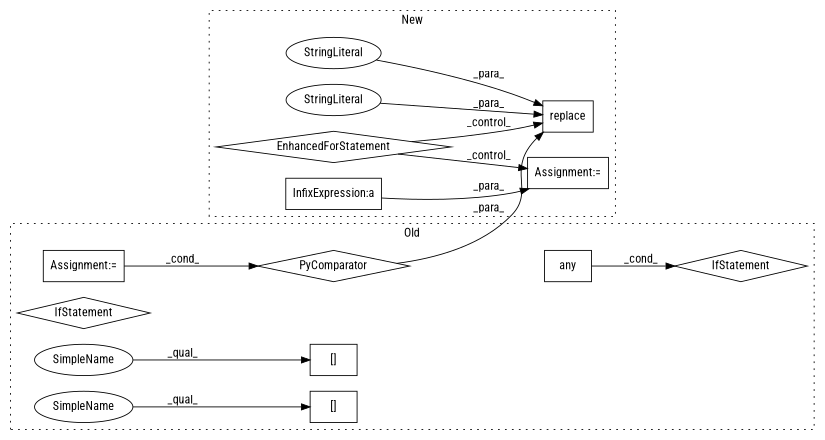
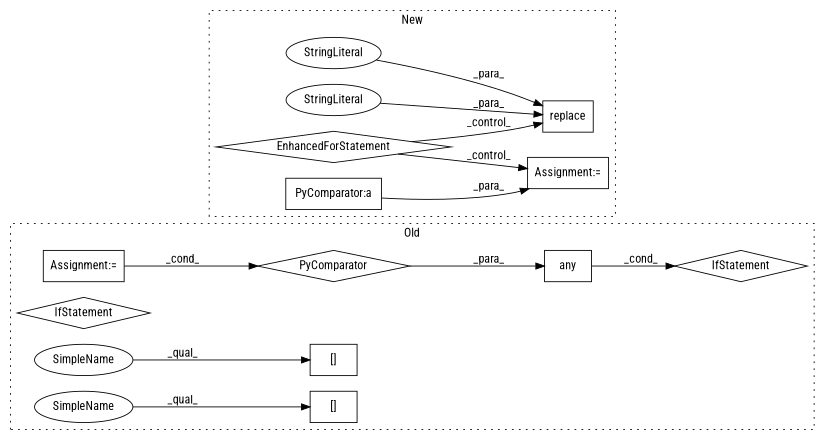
  digraph {
    fontname="Roboto Condensed"
    rankdir=LR
    node [a=32 fontname="Roboto Condensed" l=41 s=5961 shape=box]
    edge [fontname="Roboto Condensed"]
    n1 [l="17,-5" label=any s="5851,6010"]
    n2 [a=113 label=PyComparator shape=diamond]
    n3 [a=25 l="4,2" label=IfStatement s="5847,6005" shape=diamond]
    n4 [a=2 l="8,1" label="[]" s="5737,5746"]
    n5 [a=7 label="Assignment:="]
    n6 [a=25 label=IfStatement shape=diamond]
    n7 [a=2 l="8,1" label="[]" s="5883,5892"]
    n8 [a=42 l=7 label=SimpleName s=5737 shape=ellipse]
    n9 [a=42 l=7 label=SimpleName s=5883 shape=ellipse]
    n10 [l="8,1" label=replace s="6009,6023"]
    n11 [a=70 l="53,2" label=EnhancedForStatement s="5607,5721" shape=diamond]
    n12 [a=45 l=3 label=StringLiteral s=6017 shape=ellipse]
    n13 [a=45 l=2 label=StringLiteral s=6021 shape=ellipse]
-   n14 [a=27 l=3 label="InfixExpression:a" s=6025]
+   n14 [a=27 l=3 label="PyComparator:a" s=6025]
    n15 [a=7 l=1 label="Assignment:=" s=5994]
    subgraph cluster_1 {
      label=Old
      style=dotted
      n1
      n2
      n3
      n4
      n5
      n6
      n7
      n8
      n9
    }
    subgraph cluster_2 {
      label=New
      style=dotted
      n10
      n11
      n12
      n13
      n14
      n15
    }
    n1 -> n3 [label=_cond_]
-   n2 -> n10 [label=_para_]
+   n2 -> n1 [label=_para_]
    n5 -> n2 [label=_cond_]
    n8 -> n4 [label=_qual_]
    n9 -> n7 [label=_qual_]
    n11 -> n10 [label=_control_]
    n11 -> n15 [label=_control_]
    n12 -> n10 [label=_para_]
    n13 -> n10 [label=_para_]
    n14 -> n15 [label=_para_]
  }
